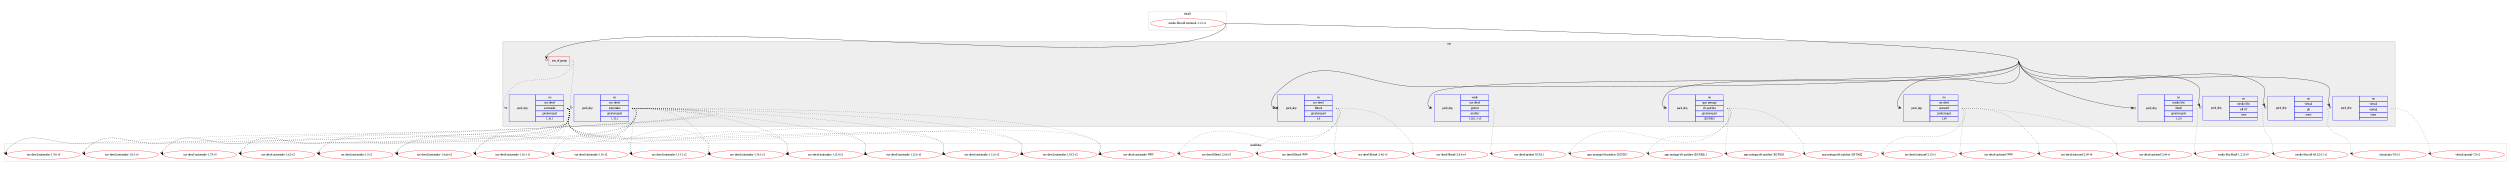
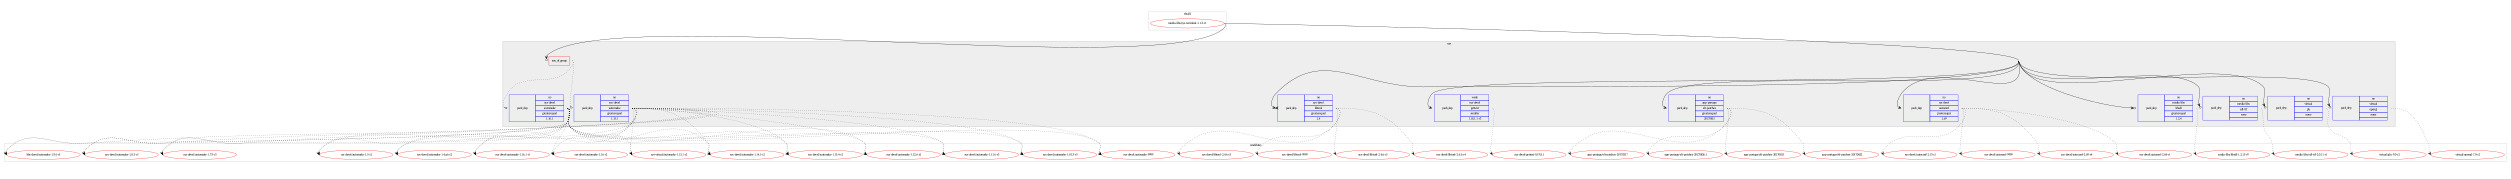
  digraph {
    compound=true
    concentrate=true
    fontname="PT Serif"
    fontsize=10
    newrank=true
    rankdir=TB
    ranksep=1.5
    node [color=red fontname="PT Serif" fontsize=10]
    edge [arrowhead=vee fontname="PT Serif" headport=w style=dotted tailport=e weight=100]
-   n1 [label="media-libs/sdl-terminal-1.1.3-r1" width=4]
+   n1 [label="media-libs/sys-terminal-1.1.3-r1" width=4]
    n2 [color=blue label=<<TABLE BORDER="0" CELLBORDER="1" CELLSPACING="0" CELLPADDING="4" WIDTH="220"><TR><TD ROWSPAN="6" CELLPADDING="30">pack_dep</TD></TR><TR><TD WIDTH="110">no</TD></TR><TR><TD>sys-devel</TD></TR><TR><TD>automake</TD></TR><TR><TD>greaterequal</TD></TR><TR><TD>1.16.1</TD></TR></TABLE>> shape=none]
    n3 [color=blue label=<<TABLE BORDER="0" CELLBORDER="1" CELLSPACING="0" CELLPADDING="4" WIDTH="220"><TR><TD ROWSPAN="6" CELLPADDING="30">pack_dep</TD></TR><TR><TD WIDTH="110">no</TD></TR><TR><TD>sys-devel</TD></TR><TR><TD>automake</TD></TR><TR><TD>greaterequal</TD></TR><TR><TD>1.15.1</TD></TR></TABLE>> shape=none]
    n4 [label=<<TABLE BORDER="0" CELLBORDER="1" CELLSPACING="0" CELLPADDING="4"><TR><TD CELLPADDING="10">any_of_group</TD></TR></TABLE>> shape=none]
    n5 [color=blue label=<<TABLE BORDER="0" CELLBORDER="1" CELLSPACING="0" CELLPADDING="4" WIDTH="220"><TR><TD ROWSPAN="6" CELLPADDING="30">pack_dep</TD></TR><TR><TD WIDTH="110">no</TD></TR><TR><TD>app-portage</TD></TR><TR><TD>elt-patches</TD></TR><TR><TD>greaterequal</TD></TR><TR><TD>20170815</TD></TR></TABLE>> shape=none]
    n6 [color=blue label=<<TABLE BORDER="0" CELLBORDER="1" CELLSPACING="0" CELLPADDING="4" WIDTH="220"><TR><TD ROWSPAN="6" CELLPADDING="30">pack_dep</TD></TR><TR><TD WIDTH="110">no</TD></TR><TR><TD>sys-devel</TD></TR><TR><TD>autoconf</TD></TR><TR><TD>greaterequal</TD></TR><TR><TD>2.69</TD></TR></TABLE>> shape=none]
    n7 [color=blue label=<<TABLE BORDER="0" CELLBORDER="1" CELLSPACING="0" CELLPADDING="4" WIDTH="220"><TR><TD ROWSPAN="6" CELLPADDING="30">pack_dep</TD></TR><TR><TD WIDTH="110">no</TD></TR><TR><TD>sys-devel</TD></TR><TR><TD>libtool</TD></TR><TR><TD>greaterequal</TD></TR><TR><TD>2.4</TD></TR></TABLE>> shape=none]
    n8 [color=blue label=<<TABLE BORDER="0" CELLBORDER="1" CELLSPACING="0" CELLPADDING="4" WIDTH="220"><TR><TD ROWSPAN="6" CELLPADDING="30">pack_dep</TD></TR><TR><TD WIDTH="110">weak</TD></TR><TR><TD>sys-devel</TD></TR><TR><TD>gettext</TD></TR><TR><TD>smaller</TD></TR><TR><TD>0.18.1.1-r3</TD></TR></TABLE>> shape=none]
    n9 [color=blue label=<<TABLE BORDER="0" CELLBORDER="1" CELLSPACING="0" CELLPADDING="4" WIDTH="220"><TR><TD ROWSPAN="6" CELLPADDING="30">pack_dep</TD></TR><TR><TD WIDTH="110">no</TD></TR><TR><TD>media-libs</TD></TR><TR><TD>libsdl</TD></TR><TR><TD>greaterequal</TD></TR><TR><TD>1.2.4</TD></TR></TABLE>> shape=none]
    n10 [color=blue label=<<TABLE BORDER="0" CELLBORDER="1" CELLSPACING="0" CELLPADDING="4" WIDTH="220"><TR><TD ROWSPAN="6" CELLPADDING="30">pack_dep</TD></TR><TR><TD WIDTH="110">no</TD></TR><TR><TD>media-libs</TD></TR><TR><TD>sdl-ttf</TD></TR><TR><TD>none</TD></TR><TR><TD></TD></TR></TABLE>> shape=none]
    n11 [color=blue label=<<TABLE BORDER="0" CELLBORDER="1" CELLSPACING="0" CELLPADDING="4" WIDTH="220"><TR><TD ROWSPAN="6" CELLPADDING="30">pack_dep</TD></TR><TR><TD WIDTH="110">no</TD></TR><TR><TD>virtual</TD></TR><TR><TD>glu</TD></TR><TR><TD>none</TD></TR><TR><TD></TD></TR></TABLE>> shape=none]
    n12 [color=blue label=<<TABLE BORDER="0" CELLBORDER="1" CELLSPACING="0" CELLPADDING="4" WIDTH="220"><TR><TD ROWSPAN="6" CELLPADDING="30">pack_dep</TD></TR><TR><TD WIDTH="110">no</TD></TR><TR><TD>virtual</TD></TR><TR><TD>opengl</TD></TR><TR><TD>none</TD></TR><TR><TD></TD></TR></TABLE>> shape=none]
    n13 [label="sys-devel/automake-1.10.3-r3" width=4]
    n14 [label="sys-devel/automake-1.11.6-r3" width=4]
    n15 [label="sys-devel/automake-1.12.6-r2" width=4]
    n16 [label="sys-devel/automake-1.13.4-r2" width=4]
    n17 [label="sys-devel/automake-1.14.1-r2" width=4]
-   n18 [label="sys-devel/automake-1.15.1-r2" width=4]
+   n18 [label="sys-virtual/automake-1.15.1-r2" width=4]
    n19 [label="sys-devel/automake-1.16-r2" width=4]
    n20 [label="sys-devel/automake-1.16.1-r1" width=4]
    n21 [label="sys-devel/automake-1.4_p6-r2" width=4]
    n22 [label="sys-devel/automake-1.5-r2" width=4]
-   n23 [label="sys-devel/automake-1.6.3-r2" width=4]
    n24 [label="sys-devel/automake-1.7.9-r3" width=4]
    n25 [label="sys-devel/automake-1.8.5-r5" width=4]
-   n26 [label="sys-devel/automake-1.9.6-r5" width=4]
+   n26 [label="libs-devel/automake-1.9.6-r5" width=4]
    n27 [label="sys-devel/automake-9999" width=4]
    n28 [label="app-portage/elt-patches-20170317" width=4]
    n29 [label="app-portage/elt-patches-20170422" width=4]
    n30 [label="app-portage/elt-patches-20170815" width=4]
    n31 [label="app-portage/elt-patches-20170826.1" width=4]
    n32 [label="sys-devel/autoconf-2.13-r1" width=4]
    n33 [label="sys-devel/autoconf-2.64-r1" width=4]
    n34 [label="sys-devel/autoconf-2.69-r4" width=4]
    n35 [label="sys-devel/autoconf-9999" width=4]
    n36 [label="sys-devel/libtool-2.4.6-r3" width=4]
    n37 [label="sys-devel/libtool-2.4.6-r4" width=4]
    n38 [label="sys-devel/libtool-2.4.6-r5" width=4]
    n39 [label="sys-devel/libtool-9999" width=4]
    n40 [label="sys-devel/gettext-0.19.8.1" width=4]
    n41 [label="media-libs/libsdl-1.2.15-r9" width=4]
    n42 [label="media-libs/sdl-ttf-2.0.11-r1" width=4]
    n43 [label="virtual/glu-9.0-r2" width=4]
    n44 [label="virtual/opengl-7.0-r2" width=4]
    subgraph cluster_1 {
      color=gray
      label=<<i>ebuild</i>>
      rank=same
      n1
    }
    subgraph cluster_2 {
      color=gray
      label=<<i>dependencies</i>>
      subgraph cluster_3 {
        color=gray
        fillcolor="#eeeeee"
        label=<<i>compile</i>>
        style=filled
        subgraph sub_4 {
          color=gray
          fillcolor="#eeeeee"
          label=<<i>compile</i>>
          style=filled
          n4
          subgraph sub_5 {
            color=gray
            fillcolor="#eeeeee"
            label=<<i>compile</i>>
            style=filled
            n2
          }
          subgraph sub_6 {
            color=gray
            fillcolor="#eeeeee"
            label=<<i>compile</i>>
            style=filled
            n3
          }
        }
        subgraph sub_7 {
          color=gray
          fillcolor="#eeeeee"
          label=<<i>compile</i>>
          style=filled
          n5
        }
        subgraph sub_8 {
          color=gray
          fillcolor="#eeeeee"
          label=<<i>compile</i>>
          style=filled
          n6
        }
        subgraph sub_9 {
          color=gray
          fillcolor="#eeeeee"
          label=<<i>compile</i>>
          style=filled
          n7
        }
        subgraph sub_10 {
          color=gray
          fillcolor="#eeeeee"
          label=<<i>compile</i>>
          style=filled
          n8
        }
      }
      subgraph cluster_11 {
        color=gray
        fillcolor="#eeeeee"
        label=<<i>compile and run</i>>
        style=filled
        subgraph sub_12 {
          color=gray
          fillcolor="#eeeeee"
          label=<<i>compile and run</i>>
          style=filled
          n9
        }
        subgraph sub_13 {
          color=gray
          fillcolor="#eeeeee"
          label=<<i>compile and run</i>>
          style=filled
          n10
        }
        subgraph sub_14 {
          color=gray
          fillcolor="#eeeeee"
          label=<<i>compile and run</i>>
          style=filled
          n11
        }
        subgraph sub_15 {
          color=gray
          fillcolor="#eeeeee"
          label=<<i>compile and run</i>>
          style=filled
          n12
        }
      }
      subgraph cluster_16 {
        color=gray
        fillcolor="#eeeeee"
        label=<<i>run</i>>
        style=filled
      }
    }
    subgraph cluster_17 {
      color=gray
      label=<<i>candidates</i>>
      rank=same
      subgraph sub_18 {
        color=black
        label=<<i>candidates</i>>
        nodesep=1
        rank=same
        n13
        n14
        n15
        n16
        n17
        n18
        n19
        n20
        n21
        n22
-       n23
        n24
        n25
        n26
        n27
      }
      subgraph sub_19 {
        color=black
        label=<<i>candidates</i>>
        nodesep=1
        rank=same
        n13
        n14
        n15
        n16
        n17
        n18
        n19
        n20
        n21
        n22
-       n23
        n24
        n25
        n26
        n27
      }
      subgraph sub_20 {
        color=black
        label=<<i>candidates</i>>
        nodesep=1
        rank=same
        n28
        n29
        n30
        n31
      }
      subgraph sub_21 {
        color=black
        label=<<i>candidates</i>>
        nodesep=1
        rank=same
        n32
        n33
        n34
        n35
      }
      subgraph sub_22 {
        color=black
        label=<<i>candidates</i>>
        nodesep=1
        rank=same
        n36
        n37
        n38
        n39
      }
      subgraph sub_23 {
        color=black
        label=<<i>candidates</i>>
        nodesep=1
        rank=same
        n40
      }
      subgraph sub_24 {
        color=black
        label=<<i>candidates</i>>
        nodesep=1
        rank=same
        n41
      }
      subgraph sub_25 {
        color=black
        label=<<i>candidates</i>>
        nodesep=1
        rank=same
        n42
      }
      subgraph sub_26 {
        color=black
        label=<<i>candidates</i>>
        nodesep=1
        rank=same
        n43
      }
      subgraph sub_27 {
        color=black
        label=<<i>candidates</i>>
        nodesep=1
        rank=same
        n44
      }
    }
    n1 -> n4 [arrowhead=odotvee style=solid weight=20]
    n1 -> n5 [style=solid weight=20]
    n1 -> n6 [style=solid weight=20]
    n1 -> n7 [style=solid weight=20]
    n1 -> n8 [style=solid weight=20]
    n1 -> n9 [arrowhead=odotvee style=solid weight=20]
    n1 -> n10 [arrowhead=odotvee style=solid weight=20]
    n1 -> n11 [arrowhead=odotvee style=solid weight=20]
    n1 -> n12 [arrowhead=odotvee style=solid weight=20]
    n2 -> n13
    n2 -> n14
    n2 -> n15
    n2 -> n16
    n2 -> n17
    n2 -> n18
    n2 -> n19
    n2 -> n20
    n2 -> n21
    n2 -> n22
-   n2 -> n23
    n2 -> n24
    n2 -> n25
    n2 -> n26
    n2 -> n27
    n3 -> n13
    n3 -> n14
    n3 -> n15
    n3 -> n16
    n3 -> n17
    n3 -> n18
    n3 -> n19
    n3 -> n20
    n3 -> n21
    n3 -> n22
-   n3 -> n23
    n3 -> n24
    n3 -> n25
    n3 -> n26
    n3 -> n27
    n4 -> n2 [arrowhead=oinv weight=20]
    n4 -> n3 [arrowhead=oinv weight=20]
    n5 -> n28
    n5 -> n29
    n5 -> n30
    n5 -> n31
    n6 -> n32
    n6 -> n33
    n6 -> n34
    n6 -> n35
    n7 -> n36
    n7 -> n37
    n7 -> n38
    n7 -> n39
    n8 -> n40
    n9 -> n41
    n10 -> n42
    n11 -> n43
    n12 -> n44
  }
